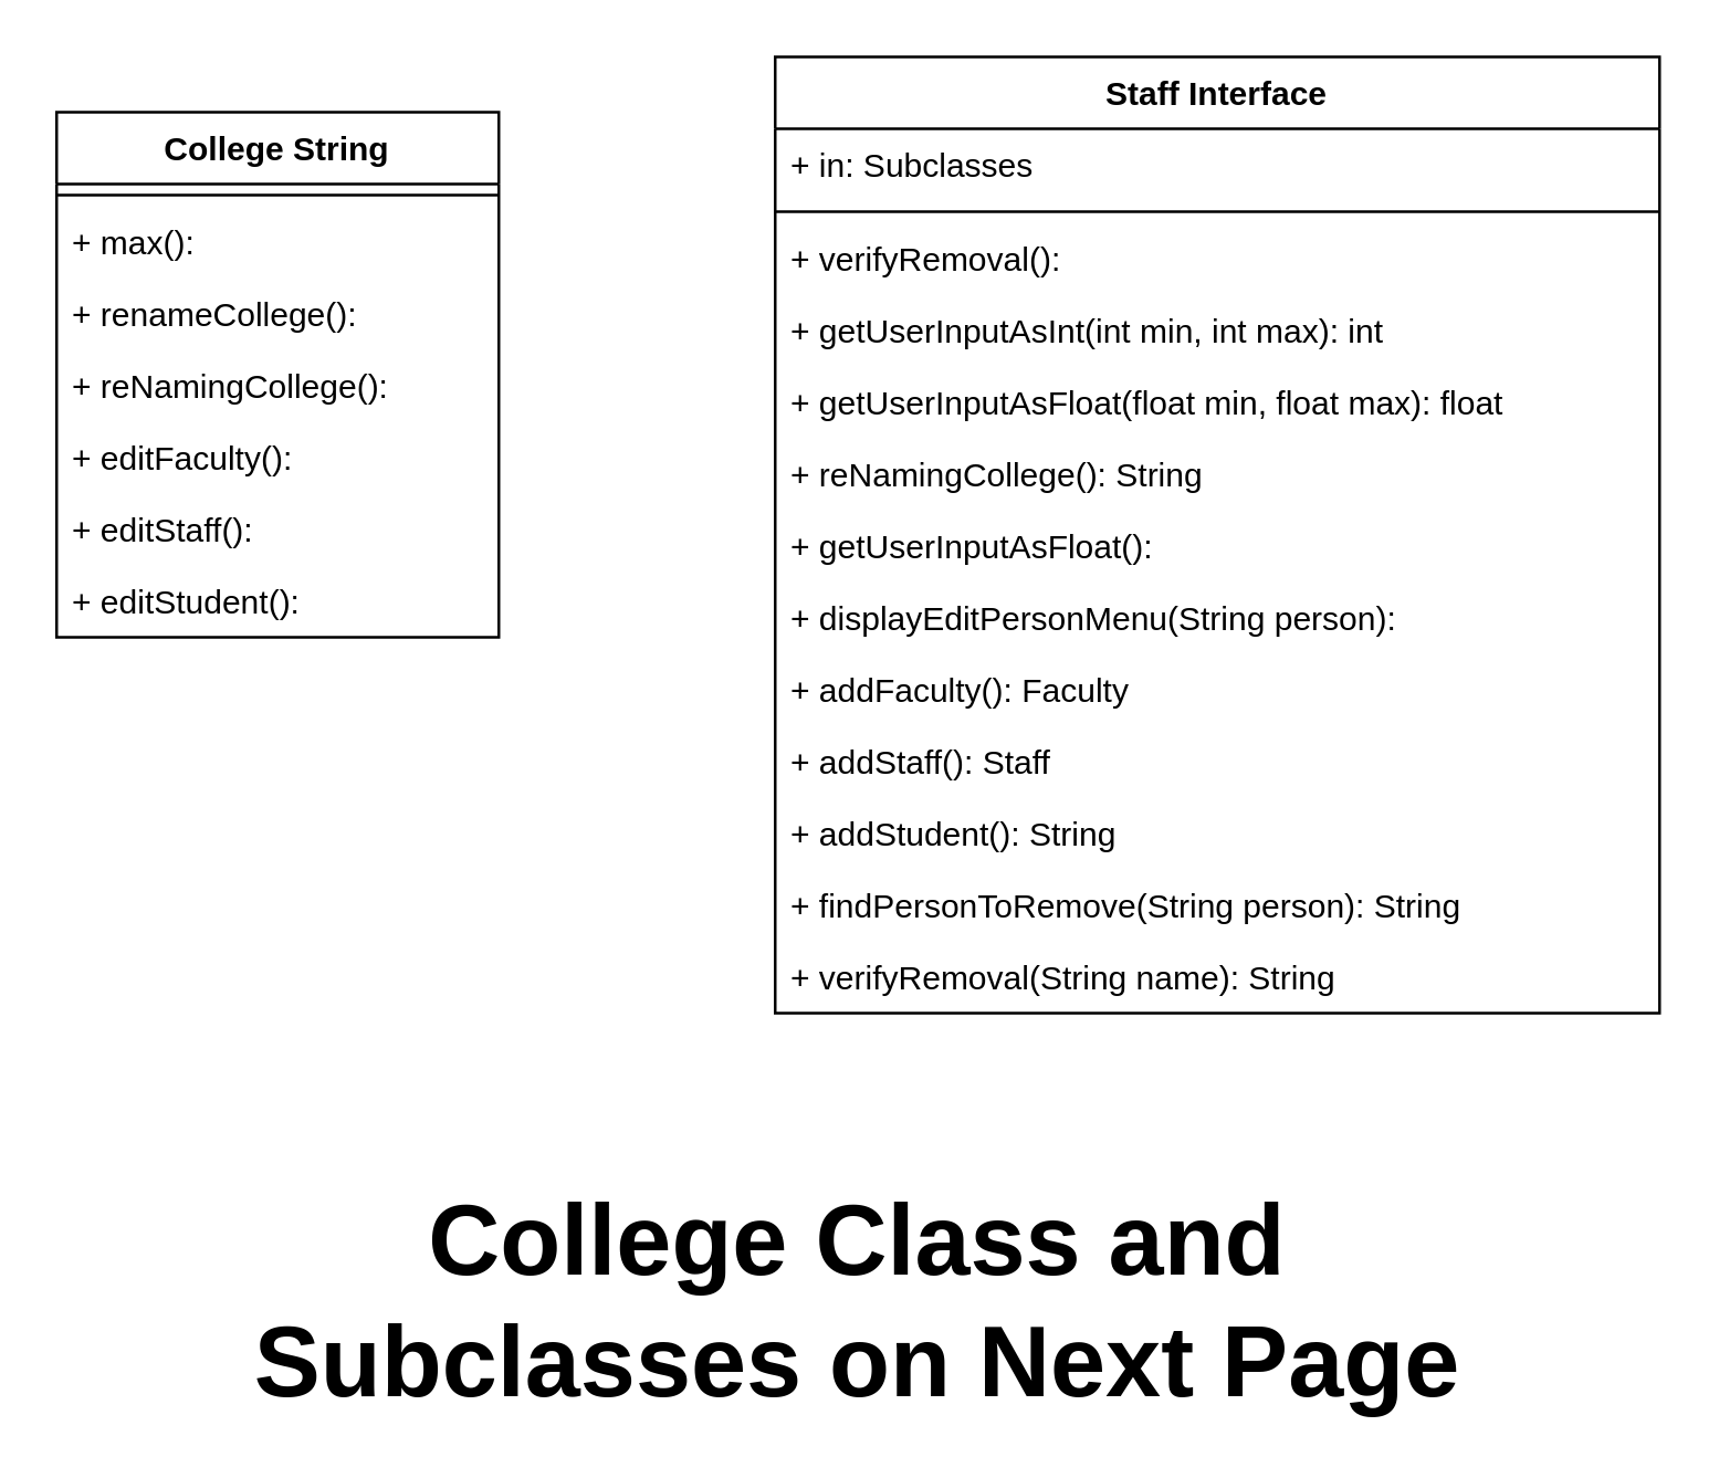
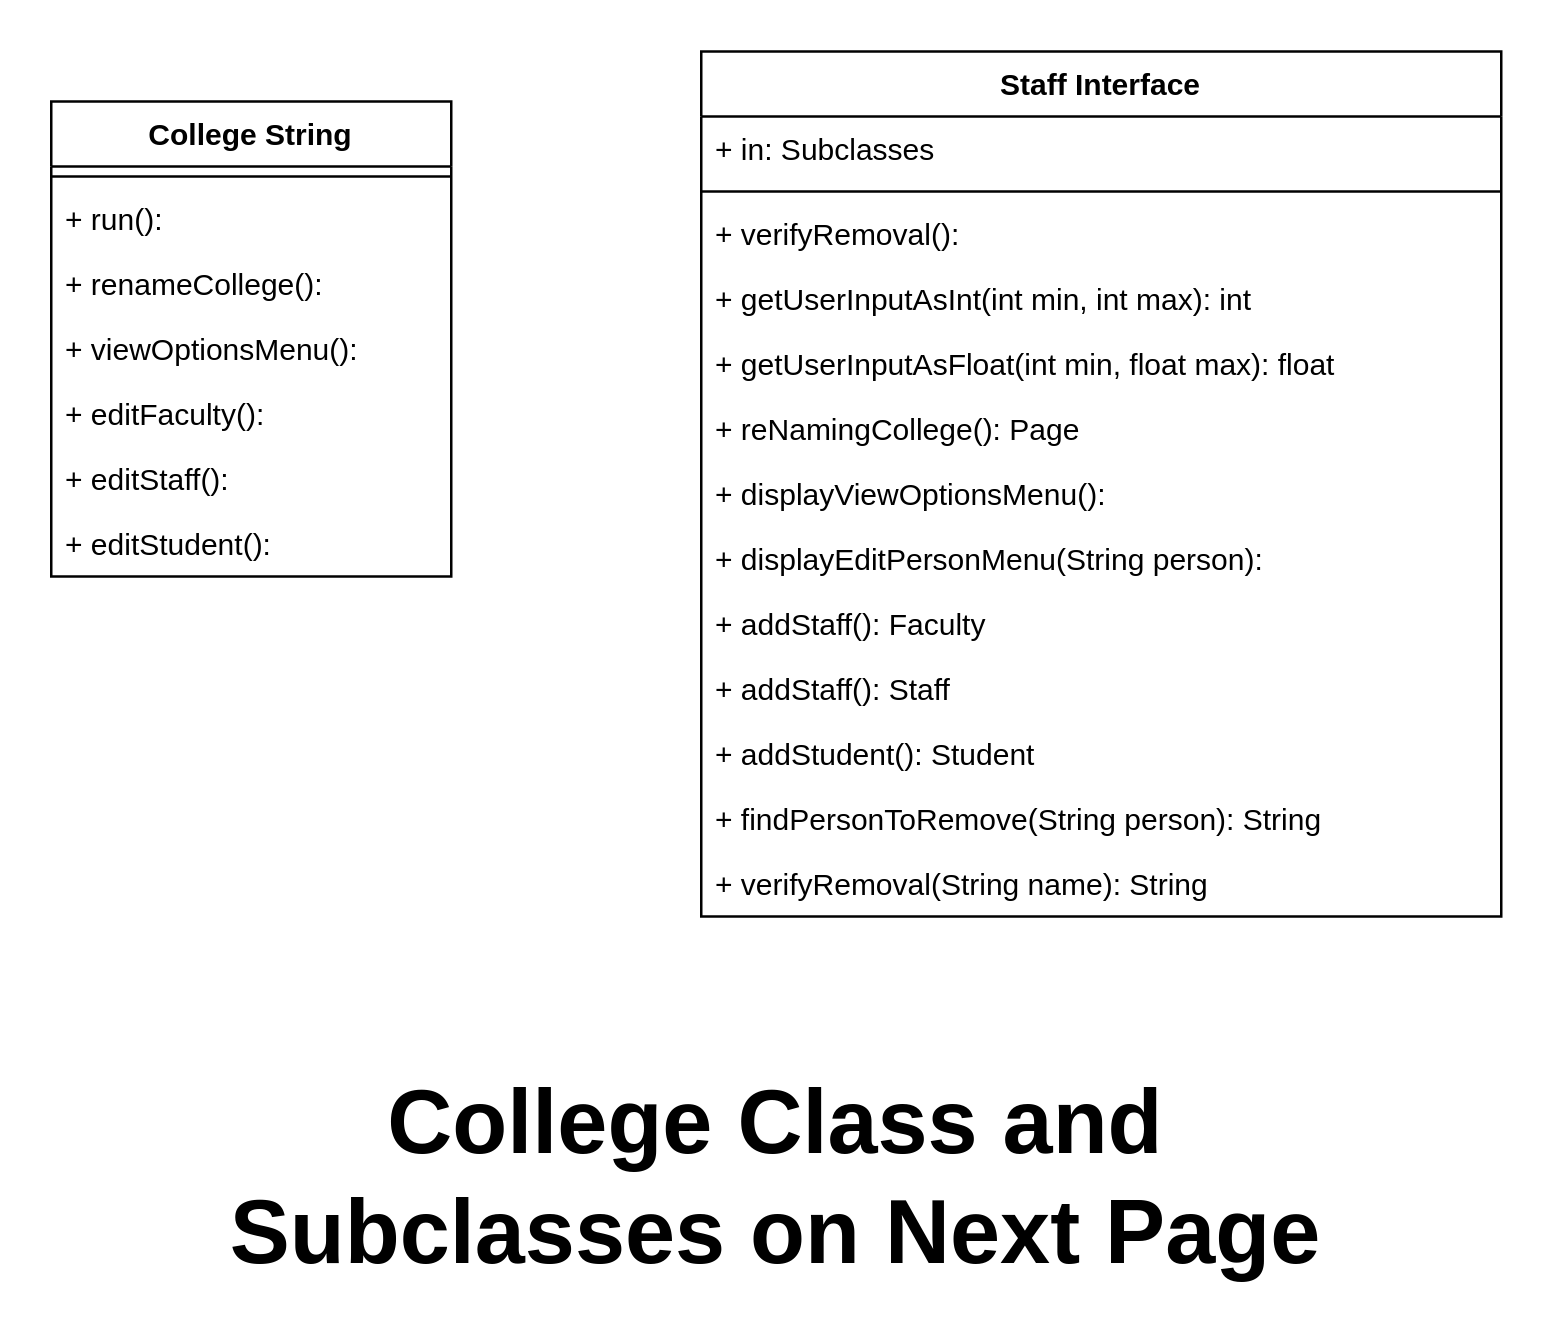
  <mxCell id="0" />
  <mxCell id="1" parent="0" />
  <mxCell id="2" value="College String" style="swimlane;fontStyle=1;align=center;verticalAlign=top;childLayout=stackLayout;horizontal=1;startSize=26;horizontalStack=0;resizeParent=1;resizeParentMax=0;resizeLast=0;collapsible=1;marginBottom=0;" vertex="1" parent="1"><mxGeometry x="20" y="40" width="160" height="190" as="geometry" /></mxCell>
  <mxCell id="3" value="" style="line;strokeWidth=1;fillColor=none;align=left;verticalAlign=middle;spacingTop=-1;spacingLeft=3;spacingRight=3;rotatable=0;labelPosition=right;points=[];portConstraint=eastwest;" vertex="1" parent="2"><mxGeometry y="26" width="160" height="8" as="geometry" /></mxCell>
- <mxCell id="4" value="+ max(): " style="text;strokeColor=none;fillColor=none;align=left;verticalAlign=top;spacingLeft=4;spacingRight=4;overflow=hidden;rotatable=0;points=[[0,0.5],[1,0.5]];portConstraint=eastwest;" vertex="1" parent="2"><mxGeometry y="34" width="160" height="26" as="geometry" /></mxCell>
+ <mxCell id="4" value="+ run(): " style="text;strokeColor=none;fillColor=none;align=left;verticalAlign=top;spacingLeft=4;spacingRight=4;overflow=hidden;rotatable=0;points=[[0,0.5],[1,0.5]];portConstraint=eastwest;" vertex="1" parent="2"><mxGeometry y="34" width="160" height="26" as="geometry" /></mxCell>
  <mxCell id="5" value="+ renameCollege(): " style="text;strokeColor=none;fillColor=none;align=left;verticalAlign=top;spacingLeft=4;spacingRight=4;overflow=hidden;rotatable=0;points=[[0,0.5],[1,0.5]];portConstraint=eastwest;" vertex="1" parent="2"><mxGeometry y="60" width="160" height="26" as="geometry" /></mxCell>
- <mxCell id="6" value="+ reNamingCollege(): " style="text;strokeColor=none;fillColor=none;align=left;verticalAlign=top;spacingLeft=4;spacingRight=4;overflow=hidden;rotatable=0;points=[[0,0.5],[1,0.5]];portConstraint=eastwest;" vertex="1" parent="2"><mxGeometry y="86" width="160" height="26" as="geometry" /></mxCell>
+ <mxCell id="6" value="+ viewOptionsMenu(): " style="text;strokeColor=none;fillColor=none;align=left;verticalAlign=top;spacingLeft=4;spacingRight=4;overflow=hidden;rotatable=0;points=[[0,0.5],[1,0.5]];portConstraint=eastwest;" vertex="1" parent="2"><mxGeometry y="86" width="160" height="26" as="geometry" /></mxCell>
  <mxCell id="7" value="+ editFaculty(): " style="text;strokeColor=none;fillColor=none;align=left;verticalAlign=top;spacingLeft=4;spacingRight=4;overflow=hidden;rotatable=0;points=[[0,0.5],[1,0.5]];portConstraint=eastwest;" vertex="1" parent="2"><mxGeometry y="112" width="160" height="26" as="geometry" /></mxCell>
  <mxCell id="8" value="+ editStaff(): " style="text;strokeColor=none;fillColor=none;align=left;verticalAlign=top;spacingLeft=4;spacingRight=4;overflow=hidden;rotatable=0;points=[[0,0.5],[1,0.5]];portConstraint=eastwest;" vertex="1" parent="2"><mxGeometry y="138" width="160" height="26" as="geometry" /></mxCell>
  <mxCell id="9" value="+ editStudent(): " style="text;strokeColor=none;fillColor=none;align=left;verticalAlign=top;spacingLeft=4;spacingRight=4;overflow=hidden;rotatable=0;points=[[0,0.5],[1,0.5]];portConstraint=eastwest;" vertex="1" parent="2"><mxGeometry y="164" width="160" height="26" as="geometry" /></mxCell>
  <mxCell id="10" value="Staff Interface" style="swimlane;fontStyle=1;align=center;verticalAlign=top;childLayout=stackLayout;horizontal=1;startSize=26;horizontalStack=0;resizeParent=1;resizeParentMax=0;resizeLast=0;collapsible=1;marginBottom=0;" vertex="1" parent="1"><mxGeometry x="280" y="20" width="320" height="346" as="geometry" /></mxCell>
  <mxCell id="11" value="+ in: Subclasses" style="text;strokeColor=none;fillColor=none;align=left;verticalAlign=top;spacingLeft=4;spacingRight=4;overflow=hidden;rotatable=0;points=[[0,0.5],[1,0.5]];portConstraint=eastwest;" vertex="1" parent="10"><mxGeometry y="26" width="320" height="26" as="geometry" /></mxCell>
  <mxCell id="12" value="" style="line;strokeWidth=1;fillColor=none;align=left;verticalAlign=middle;spacingTop=-1;spacingLeft=3;spacingRight=3;rotatable=0;labelPosition=right;points=[];portConstraint=eastwest;" vertex="1" parent="10"><mxGeometry y="52" width="320" height="8" as="geometry" /></mxCell>
  <mxCell id="13" value="+ verifyRemoval(): " style="text;strokeColor=none;fillColor=none;align=left;verticalAlign=top;spacingLeft=4;spacingRight=4;overflow=hidden;rotatable=0;points=[[0,0.5],[1,0.5]];portConstraint=eastwest;" vertex="1" parent="10"><mxGeometry y="60" width="320" height="26" as="geometry" /></mxCell>
  <mxCell id="14" value="+ getUserInputAsInt(int min, int max): int " style="text;strokeColor=none;fillColor=none;align=left;verticalAlign=top;spacingLeft=4;spacingRight=4;overflow=hidden;rotatable=0;points=[[0,0.5],[1,0.5]];portConstraint=eastwest;" vertex="1" parent="10"><mxGeometry y="86" width="320" height="26" as="geometry" /></mxCell>
- <mxCell id="15" value="+ getUserInputAsFloat(float min, float max): float " style="text;strokeColor=none;fillColor=none;align=left;verticalAlign=top;spacingLeft=4;spacingRight=4;overflow=hidden;rotatable=0;points=[[0,0.5],[1,0.5]];portConstraint=eastwest;" vertex="1" parent="10"><mxGeometry y="112" width="320" height="26" as="geometry" /></mxCell>
- <mxCell id="16" value="+ reNamingCollege(): String&#10; " style="text;strokeColor=none;fillColor=none;align=left;verticalAlign=top;spacingLeft=4;spacingRight=4;overflow=hidden;rotatable=0;points=[[0,0.5],[1,0.5]];portConstraint=eastwest;" vertex="1" parent="10"><mxGeometry y="138" width="320" height="26" as="geometry" /></mxCell>
- <mxCell id="17" value="+ getUserInputAsFloat(): " style="text;strokeColor=none;fillColor=none;align=left;verticalAlign=top;spacingLeft=4;spacingRight=4;overflow=hidden;rotatable=0;points=[[0,0.5],[1,0.5]];portConstraint=eastwest;" vertex="1" parent="10"><mxGeometry y="164" width="320" height="26" as="geometry" /></mxCell>
+ <mxCell id="15" value="+ getUserInputAsFloat(int min, float max): float " style="text;strokeColor=none;fillColor=none;align=left;verticalAlign=top;spacingLeft=4;spacingRight=4;overflow=hidden;rotatable=0;points=[[0,0.5],[1,0.5]];portConstraint=eastwest;" vertex="1" parent="10"><mxGeometry y="112" width="320" height="26" as="geometry" /></mxCell>
+ <mxCell id="16" value="+ reNamingCollege(): Page&#10; " style="text;strokeColor=none;fillColor=none;align=left;verticalAlign=top;spacingLeft=4;spacingRight=4;overflow=hidden;rotatable=0;points=[[0,0.5],[1,0.5]];portConstraint=eastwest;" vertex="1" parent="10"><mxGeometry y="138" width="320" height="26" as="geometry" /></mxCell>
+ <mxCell id="17" value="+ displayViewOptionsMenu(): " style="text;strokeColor=none;fillColor=none;align=left;verticalAlign=top;spacingLeft=4;spacingRight=4;overflow=hidden;rotatable=0;points=[[0,0.5],[1,0.5]];portConstraint=eastwest;" vertex="1" parent="10"><mxGeometry y="164" width="320" height="26" as="geometry" /></mxCell>
  <mxCell id="18" value="+ displayEditPersonMenu(String person): " style="text;strokeColor=none;fillColor=none;align=left;verticalAlign=top;spacingLeft=4;spacingRight=4;overflow=hidden;rotatable=0;points=[[0,0.5],[1,0.5]];portConstraint=eastwest;" vertex="1" parent="10"><mxGeometry y="190" width="320" height="26" as="geometry" /></mxCell>
- <mxCell id="19" value="+ addFaculty(): Faculty " style="text;strokeColor=none;fillColor=none;align=left;verticalAlign=top;spacingLeft=4;spacingRight=4;overflow=hidden;rotatable=0;points=[[0,0.5],[1,0.5]];portConstraint=eastwest;" vertex="1" parent="10"><mxGeometry y="216" width="320" height="26" as="geometry" /></mxCell>
+ <mxCell id="19" value="+ addStaff(): Faculty " style="text;strokeColor=none;fillColor=none;align=left;verticalAlign=top;spacingLeft=4;spacingRight=4;overflow=hidden;rotatable=0;points=[[0,0.5],[1,0.5]];portConstraint=eastwest;" vertex="1" parent="10"><mxGeometry y="216" width="320" height="26" as="geometry" /></mxCell>
  <mxCell id="20" value="+ addStaff(): Staff " style="text;strokeColor=none;fillColor=none;align=left;verticalAlign=top;spacingLeft=4;spacingRight=4;overflow=hidden;rotatable=0;points=[[0,0.5],[1,0.5]];portConstraint=eastwest;" vertex="1" parent="10"><mxGeometry y="242" width="320" height="26" as="geometry" /></mxCell>
- <mxCell id="21" value="+ addStudent(): String " style="text;strokeColor=none;fillColor=none;align=left;verticalAlign=top;spacingLeft=4;spacingRight=4;overflow=hidden;rotatable=0;points=[[0,0.5],[1,0.5]];portConstraint=eastwest;" vertex="1" parent="10"><mxGeometry y="268" width="320" height="26" as="geometry" /></mxCell>
+ <mxCell id="21" value="+ addStudent(): Student " style="text;strokeColor=none;fillColor=none;align=left;verticalAlign=top;spacingLeft=4;spacingRight=4;overflow=hidden;rotatable=0;points=[[0,0.5],[1,0.5]];portConstraint=eastwest;" vertex="1" parent="10"><mxGeometry y="268" width="320" height="26" as="geometry" /></mxCell>
  <mxCell id="22" value="+ findPersonToRemove(String person): String " style="text;strokeColor=none;fillColor=none;align=left;verticalAlign=top;spacingLeft=4;spacingRight=4;overflow=hidden;rotatable=0;points=[[0,0.5],[1,0.5]];portConstraint=eastwest;" vertex="1" parent="10"><mxGeometry y="294" width="320" height="26" as="geometry" /></mxCell>
  <mxCell id="23" value="+ verifyRemoval(String name): String " style="text;strokeColor=none;fillColor=none;align=left;verticalAlign=top;spacingLeft=4;spacingRight=4;overflow=hidden;rotatable=0;points=[[0,0.5],[1,0.5]];portConstraint=eastwest;" vertex="1" parent="10"><mxGeometry y="320" width="320" height="26" as="geometry" /></mxCell>
  <mxCell id="24" value="&lt;b&gt;&lt;font style=&quot;font-size: 36px&quot;&gt;College Class and Subclasses on Next Page&lt;/font&gt;&lt;/b&gt;" style="text;html=1;strokeColor=none;fillColor=none;align=center;verticalAlign=middle;whiteSpace=wrap;rounded=0;" vertex="1" parent="1"><mxGeometry x="60" y="435" width="500" height="70" as="geometry" /></mxCell>
